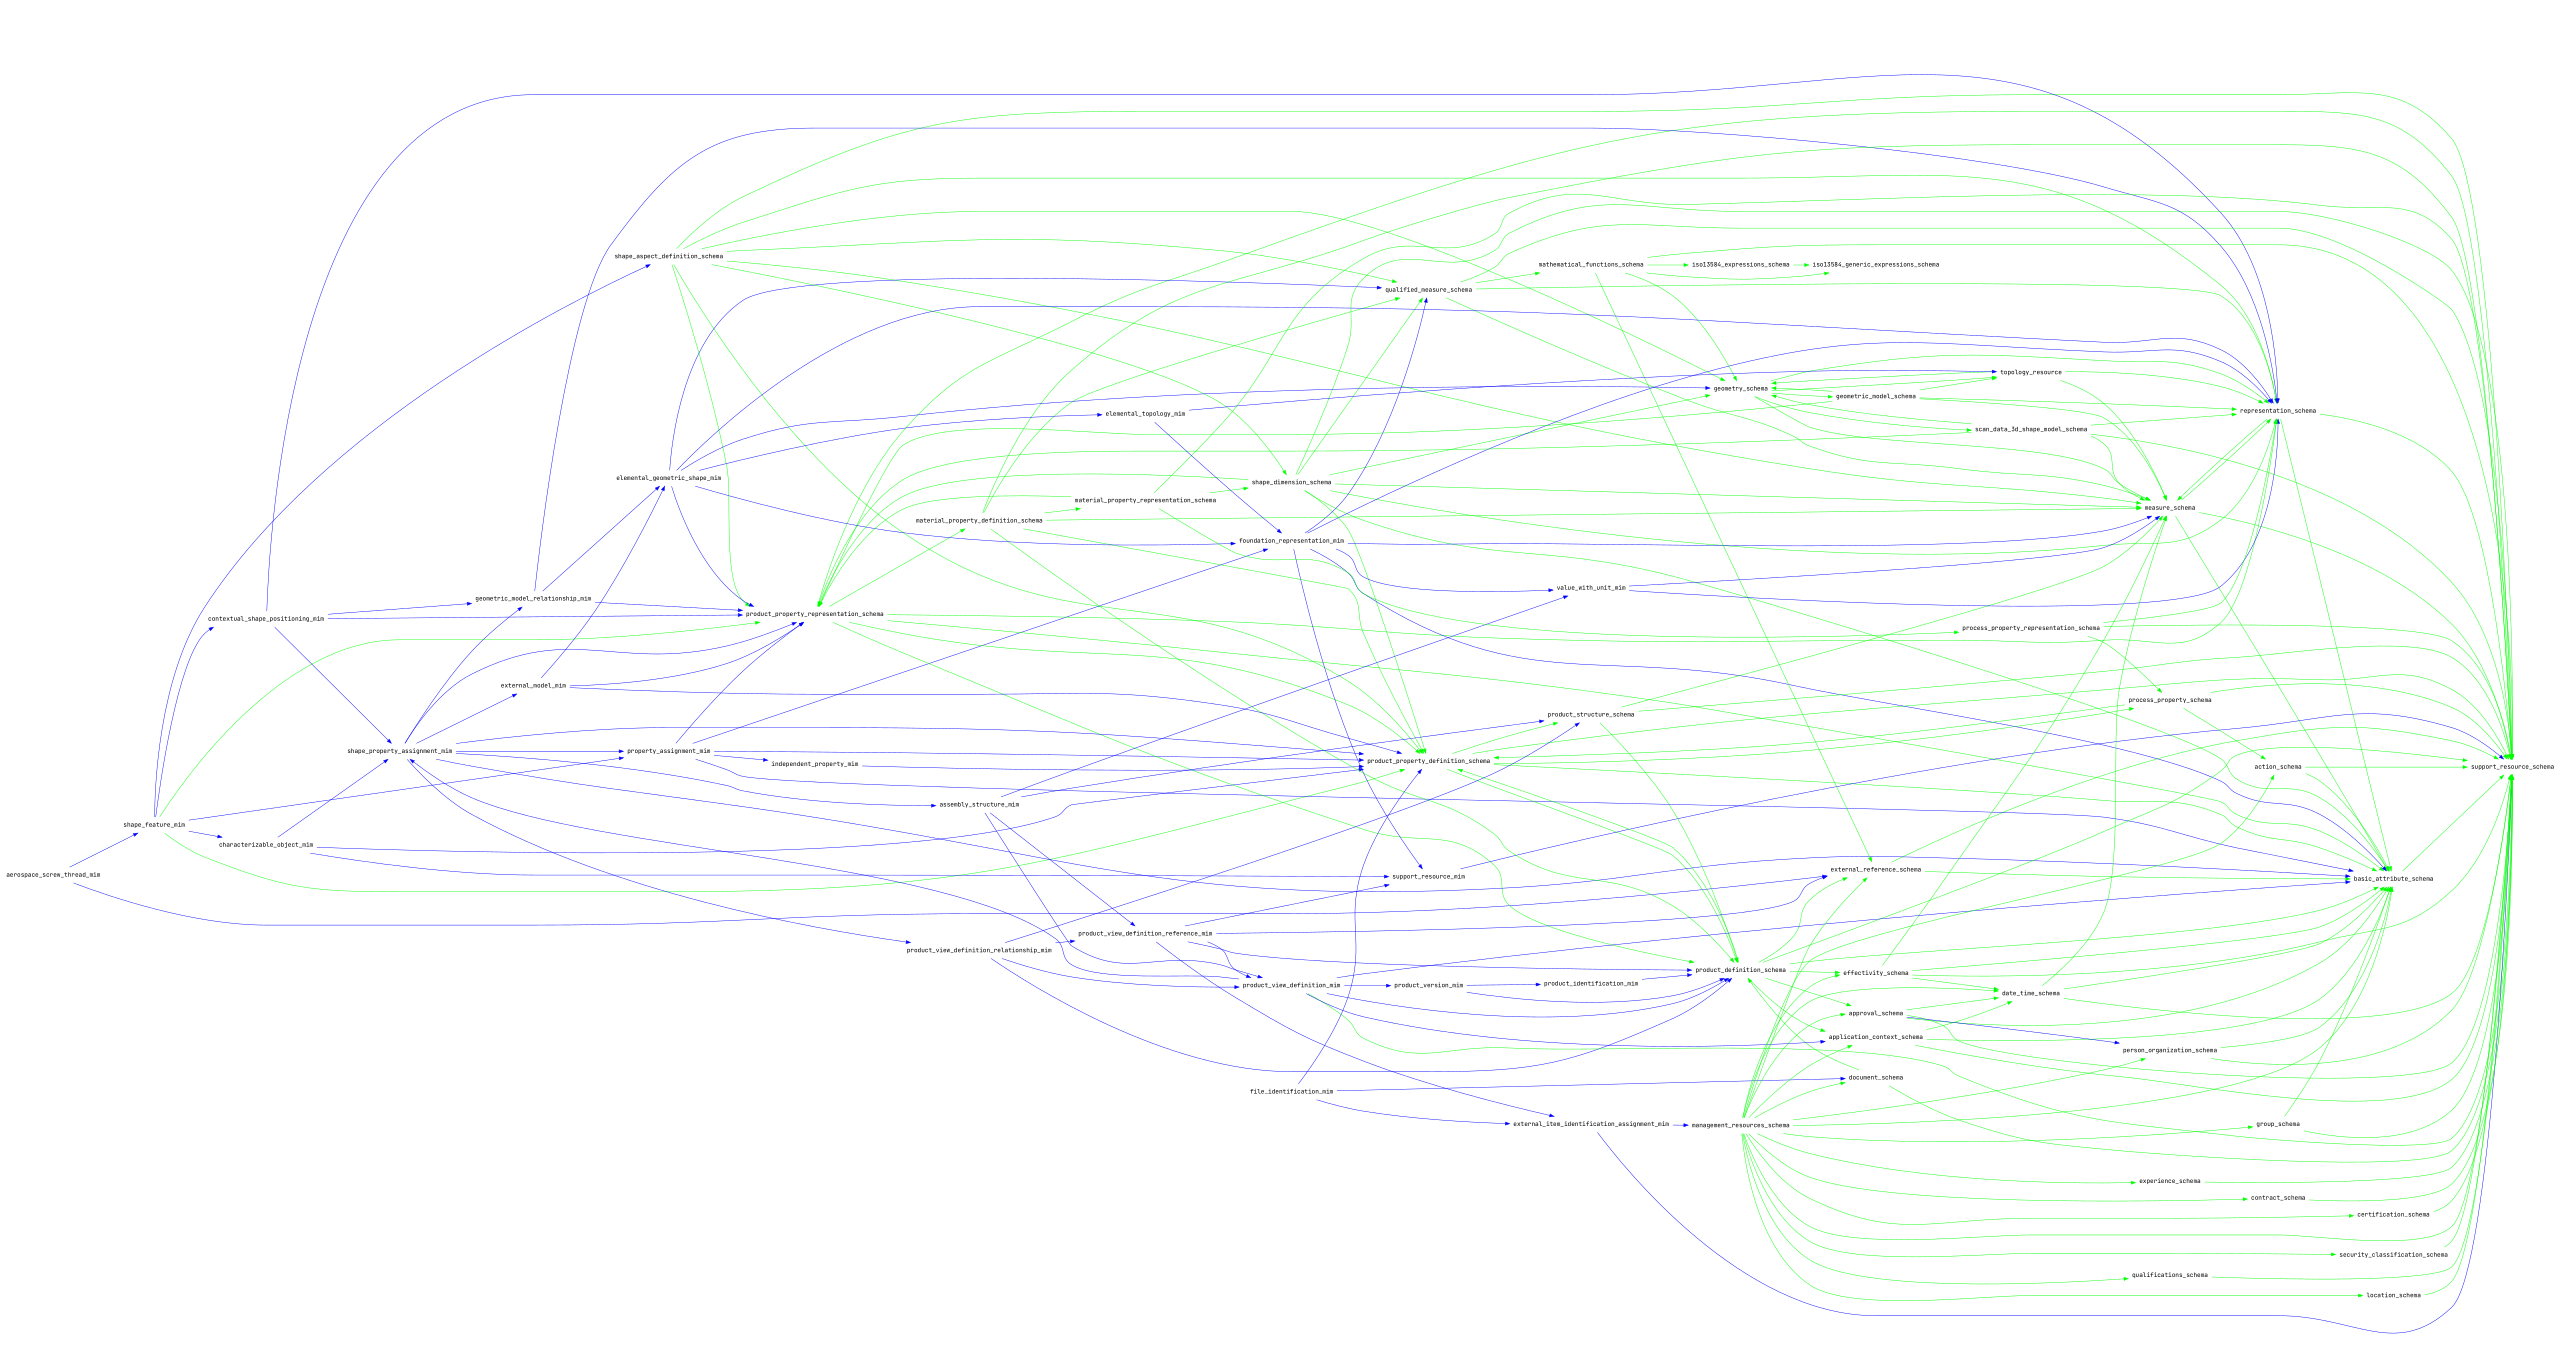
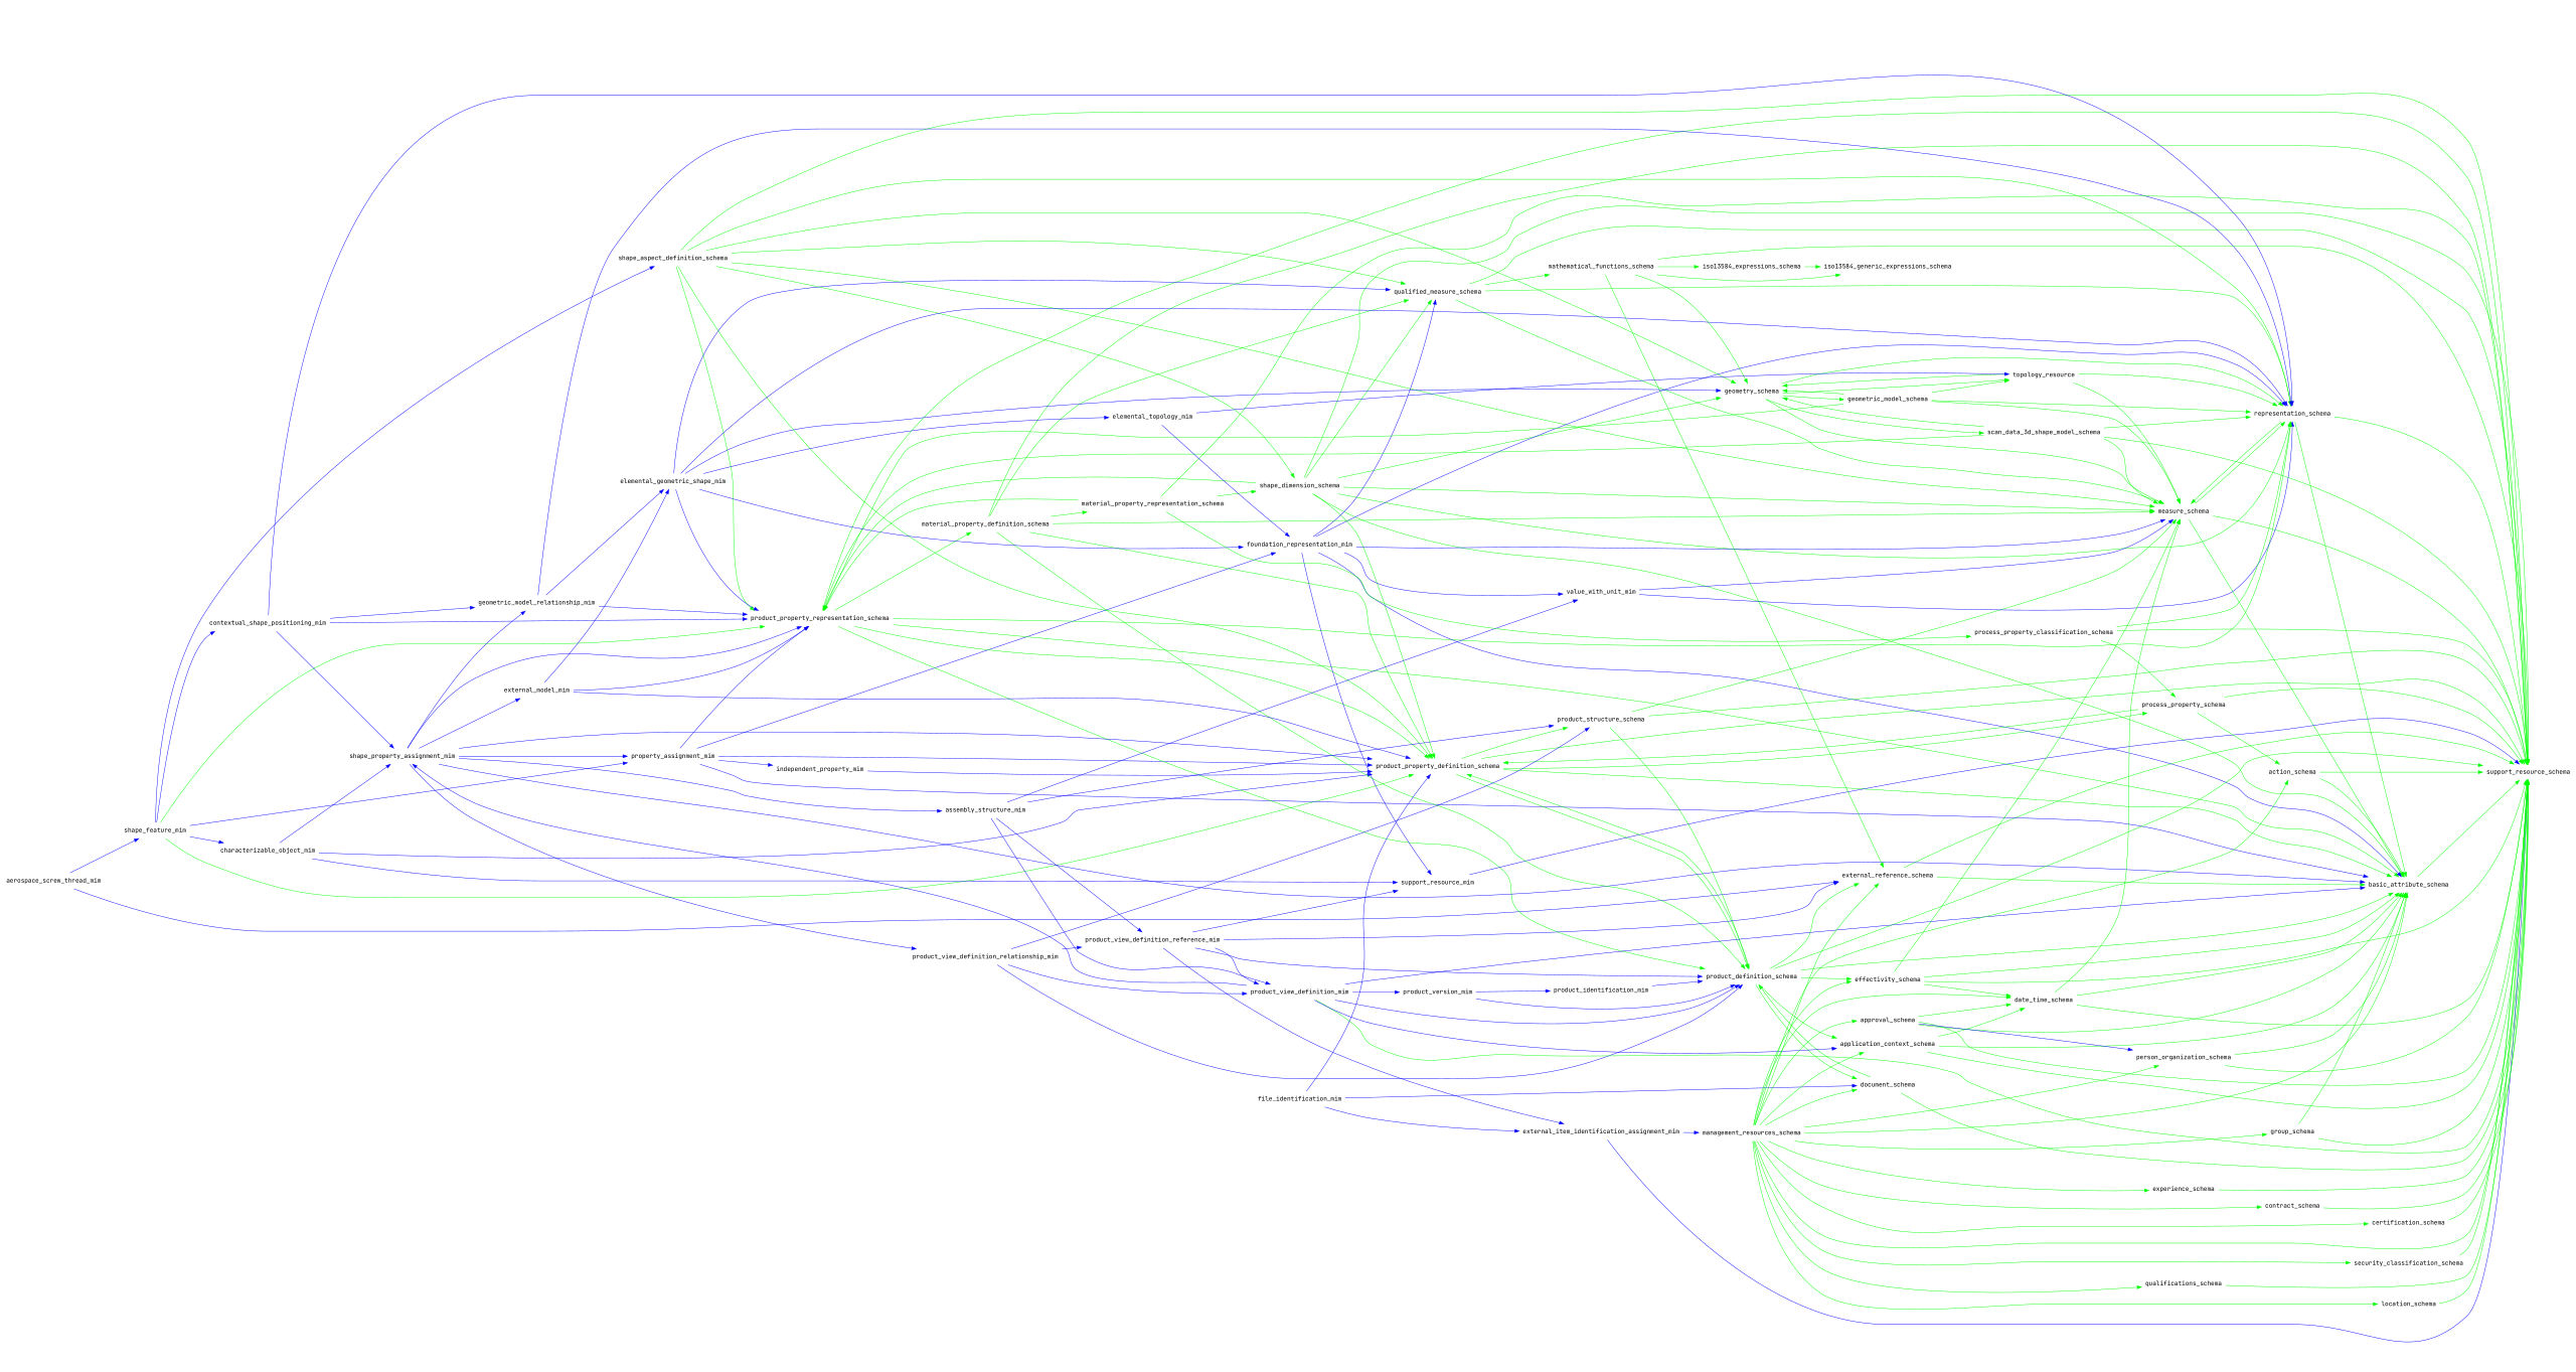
  digraph {
    fontname="JetBrains Mono"
    rankdir=LR
    node [fontname="JetBrains Mono" shape=none]
    edge [arrowhead=normal color=green fontname="JetBrains Mono"]
    aerospace_screw_thread_mim
    external_reference_schema
    shape_feature_mim
    basic_attribute_schema
    support_resource_schema
    shape_aspect_definition_schema
    property_assignment_mim
    contextual_shape_positioning_mim
    characterizable_object_mim
    product_property_definition_schema
    product_property_representation_schema
    representation_schema
    qualified_measure_schema
    measure_schema
    geometry_schema
    shape_dimension_schema
    independent_property_mim
    foundation_representation_mim
    shape_property_assignment_mim
    geometric_model_relationship_mim
    support_resource_mim
    product_structure_schema
    product_definition_schema
    process_property_schema
    material_property_definition_schema
    mathematical_functions_schema
    n27 [label=topology_resource]
    scan_data_3d_shape_model_schema
    geometric_model_schema
    value_with_unit_mim
    product_view_definition_relationship_mim
    external_model_mim
    assembly_structure_mim
    elemental_geometric_shape_mim
    application_context_schema
    document_schema
    effectivity_schema
    action_schema
    product_view_definition_reference_mim
    product_view_definition_mim
    material_property_representation_schema
    external_item_identification_assignment_mim
    product_version_mim
    elemental_topology_mim
    file_identification_mim
    iso13584_expressions_schema
    iso13584_generic_expressions_schema
    management_resources_schema
    date_time_schema
    product_identification_mim
    security_classification_schema
    qualifications_schema
    person_organization_schema
    location_schema
    group_schema
    experience_schema
    contract_schema
    certification_schema
    approval_schema
-   process_property_representation_schema
+   process_property_representation_schema [label=process_property_classification_schema]
    aerospace_screw_thread_mim -> external_reference_schema [color=blue]
    aerospace_screw_thread_mim -> shape_feature_mim [color=blue]
    external_reference_schema -> basic_attribute_schema
    external_reference_schema -> support_resource_schema
    shape_feature_mim -> shape_aspect_definition_schema [color=blue]
    shape_feature_mim -> property_assignment_mim [color=blue]
    shape_feature_mim -> contextual_shape_positioning_mim [color=blue]
    shape_feature_mim -> characterizable_object_mim [color=blue]
    shape_feature_mim -> product_property_definition_schema
    shape_feature_mim -> product_property_representation_schema
    basic_attribute_schema -> support_resource_schema
    shape_aspect_definition_schema -> support_resource_schema
    shape_aspect_definition_schema -> product_property_definition_schema
    shape_aspect_definition_schema -> product_property_representation_schema
    shape_aspect_definition_schema -> representation_schema
    shape_aspect_definition_schema -> qualified_measure_schema
    shape_aspect_definition_schema -> measure_schema
    shape_aspect_definition_schema -> geometry_schema
    shape_aspect_definition_schema -> shape_dimension_schema
    property_assignment_mim -> basic_attribute_schema [color=blue]
    property_assignment_mim -> product_property_definition_schema [color=blue]
    property_assignment_mim -> product_property_representation_schema [color=blue]
    property_assignment_mim -> independent_property_mim [color=blue]
    property_assignment_mim -> foundation_representation_mim [color=blue]
    contextual_shape_positioning_mim -> product_property_representation_schema [color=blue]
    contextual_shape_positioning_mim -> representation_schema [color=blue]
    contextual_shape_positioning_mim -> shape_property_assignment_mim [color=blue]
    contextual_shape_positioning_mim -> geometric_model_relationship_mim [color=blue]
    characterizable_object_mim -> product_property_definition_schema [color=blue]
    characterizable_object_mim -> shape_property_assignment_mim [color=blue]
    characterizable_object_mim -> support_resource_mim [color=blue]
    product_property_definition_schema -> basic_attribute_schema
    product_property_definition_schema -> support_resource_schema
    product_property_definition_schema -> product_structure_schema
    product_property_definition_schema -> product_definition_schema
    product_property_definition_schema -> process_property_schema
    product_property_representation_schema -> basic_attribute_schema
    product_property_representation_schema -> support_resource_schema
    product_property_representation_schema -> product_property_definition_schema
    product_property_representation_schema -> representation_schema
    product_property_representation_schema -> product_definition_schema
    product_property_representation_schema -> material_property_definition_schema
    representation_schema -> basic_attribute_schema
    representation_schema -> support_resource_schema
    representation_schema -> measure_schema
    qualified_measure_schema -> support_resource_schema
    qualified_measure_schema -> representation_schema
    qualified_measure_schema -> measure_schema
    qualified_measure_schema -> mathematical_functions_schema
    measure_schema -> basic_attribute_schema
    measure_schema -> support_resource_schema
    measure_schema -> representation_schema
    geometry_schema -> representation_schema
    geometry_schema -> measure_schema
    geometry_schema -> n27
    geometry_schema -> scan_data_3d_shape_model_schema
    geometry_schema -> geometric_model_schema
    shape_dimension_schema -> basic_attribute_schema
    shape_dimension_schema -> support_resource_schema
    shape_dimension_schema -> product_property_definition_schema
    shape_dimension_schema -> product_property_representation_schema
    shape_dimension_schema -> representation_schema
    shape_dimension_schema -> qualified_measure_schema
    shape_dimension_schema -> measure_schema
    shape_dimension_schema -> geometry_schema
    independent_property_mim -> product_property_definition_schema [color=blue]
    foundation_representation_mim -> basic_attribute_schema [color=blue]
    foundation_representation_mim -> representation_schema [color=blue]
    foundation_representation_mim -> qualified_measure_schema [color=blue]
    foundation_representation_mim -> measure_schema [color=blue]
    foundation_representation_mim -> support_resource_mim [color=blue]
    foundation_representation_mim -> value_with_unit_mim [color=blue]
    shape_property_assignment_mim -> basic_attribute_schema [color=blue]
    shape_property_assignment_mim -> property_assignment_mim [color=blue]
    shape_property_assignment_mim -> product_property_definition_schema [color=blue]
    shape_property_assignment_mim -> product_property_representation_schema [color=blue]
    shape_property_assignment_mim -> geometric_model_relationship_mim [color=blue]
    shape_property_assignment_mim -> product_view_definition_relationship_mim [color=blue]
    shape_property_assignment_mim -> external_model_mim [color=blue]
    shape_property_assignment_mim -> assembly_structure_mim [color=blue]
    geometric_model_relationship_mim -> product_property_representation_schema [color=blue]
    geometric_model_relationship_mim -> representation_schema [color=blue]
    geometric_model_relationship_mim -> elemental_geometric_shape_mim [color=blue]
    support_resource_mim -> support_resource_schema [color=blue]
    product_structure_schema -> support_resource_schema
    product_structure_schema -> measure_schema
    product_structure_schema -> product_definition_schema
    product_definition_schema -> external_reference_schema
    product_definition_schema -> basic_attribute_schema
    product_definition_schema -> support_resource_schema
    product_definition_schema -> product_property_definition_schema
    product_definition_schema -> application_context_schema
-   product_definition_schema -> approval_schema
+   product_definition_schema -> document_schema
    product_definition_schema -> effectivity_schema
    process_property_schema -> support_resource_schema
    process_property_schema -> product_property_definition_schema
    process_property_schema -> action_schema
    material_property_definition_schema -> support_resource_schema
    material_property_definition_schema -> product_property_definition_schema
    material_property_definition_schema -> qualified_measure_schema
    material_property_definition_schema -> measure_schema
    material_property_definition_schema -> product_definition_schema
    material_property_definition_schema -> material_property_representation_schema
    mathematical_functions_schema -> external_reference_schema
    mathematical_functions_schema -> support_resource_schema
    mathematical_functions_schema -> geometry_schema
    mathematical_functions_schema -> iso13584_expressions_schema
    mathematical_functions_schema -> iso13584_generic_expressions_schema
    n27 -> representation_schema
    n27 -> measure_schema
    n27 -> geometry_schema
    scan_data_3d_shape_model_schema -> support_resource_schema
    scan_data_3d_shape_model_schema -> product_property_representation_schema
    scan_data_3d_shape_model_schema -> representation_schema
    scan_data_3d_shape_model_schema -> measure_schema
    scan_data_3d_shape_model_schema -> geometry_schema
    geometric_model_schema -> product_property_representation_schema
    geometric_model_schema -> representation_schema
    geometric_model_schema -> measure_schema
    geometric_model_schema -> geometry_schema
    geometric_model_schema -> n27
    value_with_unit_mim -> representation_schema [color=blue]
    value_with_unit_mim -> measure_schema [color=blue]
    product_view_definition_relationship_mim -> product_structure_schema [color=blue]
    product_view_definition_relationship_mim -> product_definition_schema [color=blue]
    product_view_definition_relationship_mim -> product_view_definition_reference_mim [color=blue]
    product_view_definition_relationship_mim -> product_view_definition_mim [color=blue]
    external_model_mim -> product_property_definition_schema [color=blue]
    external_model_mim -> product_property_representation_schema [color=blue]
    external_model_mim -> elemental_geometric_shape_mim [color=blue]
    assembly_structure_mim -> product_structure_schema [color=blue]
    assembly_structure_mim -> value_with_unit_mim [color=blue]
    assembly_structure_mim -> product_view_definition_reference_mim [color=blue]
    assembly_structure_mim -> product_view_definition_mim [color=blue]
    elemental_geometric_shape_mim -> product_property_representation_schema [color=blue]
    elemental_geometric_shape_mim -> representation_schema [color=blue]
    elemental_geometric_shape_mim -> qualified_measure_schema [color=blue]
    elemental_geometric_shape_mim -> geometry_schema [color=blue]
    elemental_geometric_shape_mim -> foundation_representation_mim [color=blue]
    elemental_geometric_shape_mim -> elemental_topology_mim [color=blue]
    application_context_schema -> basic_attribute_schema
    application_context_schema -> support_resource_schema
    application_context_schema -> date_time_schema
    document_schema -> support_resource_schema
    document_schema -> product_definition_schema
    effectivity_schema -> basic_attribute_schema
    effectivity_schema -> support_resource_schema
    effectivity_schema -> measure_schema
    effectivity_schema -> date_time_schema
    action_schema -> basic_attribute_schema
    action_schema -> support_resource_schema
    product_view_definition_reference_mim -> external_reference_schema [color=blue]
    product_view_definition_reference_mim -> support_resource_mim [color=blue]
    product_view_definition_reference_mim -> product_definition_schema [color=blue]
    product_view_definition_reference_mim -> product_view_definition_mim [color=blue]
    product_view_definition_reference_mim -> external_item_identification_assignment_mim [color=blue]
    product_view_definition_mim -> basic_attribute_schema [color=blue]
    product_view_definition_mim -> support_resource_schema
    product_view_definition_mim -> shape_property_assignment_mim [color=blue]
    product_view_definition_mim -> product_definition_schema [color=blue]
    product_view_definition_mim -> application_context_schema [color=blue]
    product_view_definition_mim -> product_version_mim [color=blue]
    material_property_representation_schema -> support_resource_schema
    material_property_representation_schema -> product_property_representation_schema
    material_property_representation_schema -> shape_dimension_schema
    material_property_representation_schema -> process_property_representation_schema
    external_item_identification_assignment_mim -> support_resource_schema [color=blue]
    external_item_identification_assignment_mim -> management_resources_schema [color=blue]
    product_version_mim -> product_definition_schema [color=blue]
    product_version_mim -> product_identification_mim [color=blue]
    elemental_topology_mim -> foundation_representation_mim [color=blue]
    elemental_topology_mim -> n27 [color=blue]
    file_identification_mim -> product_property_definition_schema [color=blue]
    file_identification_mim -> document_schema [color=blue]
    file_identification_mim -> external_item_identification_assignment_mim [color=blue]
    iso13584_expressions_schema -> iso13584_generic_expressions_schema
    management_resources_schema -> external_reference_schema
    management_resources_schema -> basic_attribute_schema
    management_resources_schema -> support_resource_schema
    management_resources_schema -> application_context_schema
    management_resources_schema -> document_schema
    management_resources_schema -> effectivity_schema
    management_resources_schema -> action_schema
    management_resources_schema -> date_time_schema
    management_resources_schema -> security_classification_schema
    management_resources_schema -> qualifications_schema
    management_resources_schema -> person_organization_schema
    management_resources_schema -> location_schema
    management_resources_schema -> group_schema
    management_resources_schema -> experience_schema
    management_resources_schema -> contract_schema
    management_resources_schema -> certification_schema
    management_resources_schema -> approval_schema
    date_time_schema -> basic_attribute_schema
    date_time_schema -> support_resource_schema
    date_time_schema -> measure_schema
    product_identification_mim -> product_definition_schema [color=blue]
    security_classification_schema -> support_resource_schema
    qualifications_schema -> support_resource_schema
    person_organization_schema -> basic_attribute_schema
    person_organization_schema -> support_resource_schema
    location_schema -> support_resource_schema
    group_schema -> basic_attribute_schema
    group_schema -> support_resource_schema
    experience_schema -> support_resource_schema
    contract_schema -> support_resource_schema
    certification_schema -> support_resource_schema
    approval_schema -> basic_attribute_schema
    approval_schema -> support_resource_schema
    approval_schema -> date_time_schema
    approval_schema -> person_organization_schema [color=blue]
    process_property_representation_schema -> support_resource_schema
    process_property_representation_schema -> representation_schema
    process_property_representation_schema -> process_property_schema
  }
